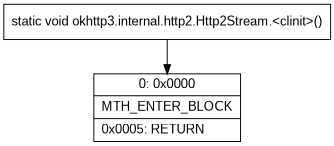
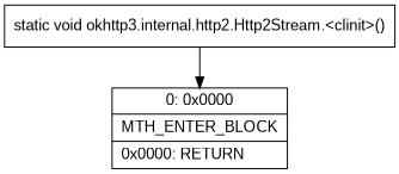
  digraph {
    fontname="Liberation Sans"
    node [shape=record fontname="Liberation Sans"]
-   n1 [label="{0\:\ 0x0000|MTH_ENTER_BLOCK\l|0x0005: RETURN   \l}"]
+   n1 [label="{0\:\ 0x0000|MTH_ENTER_BLOCK\l|0x0000: RETURN   \l}"]
    n2 [label="{static void okhttp3.internal.http2.Http2Stream.\<clinit\>() }"]
    n2 -> n1 [fontname="Liberation Sans"]
  }
